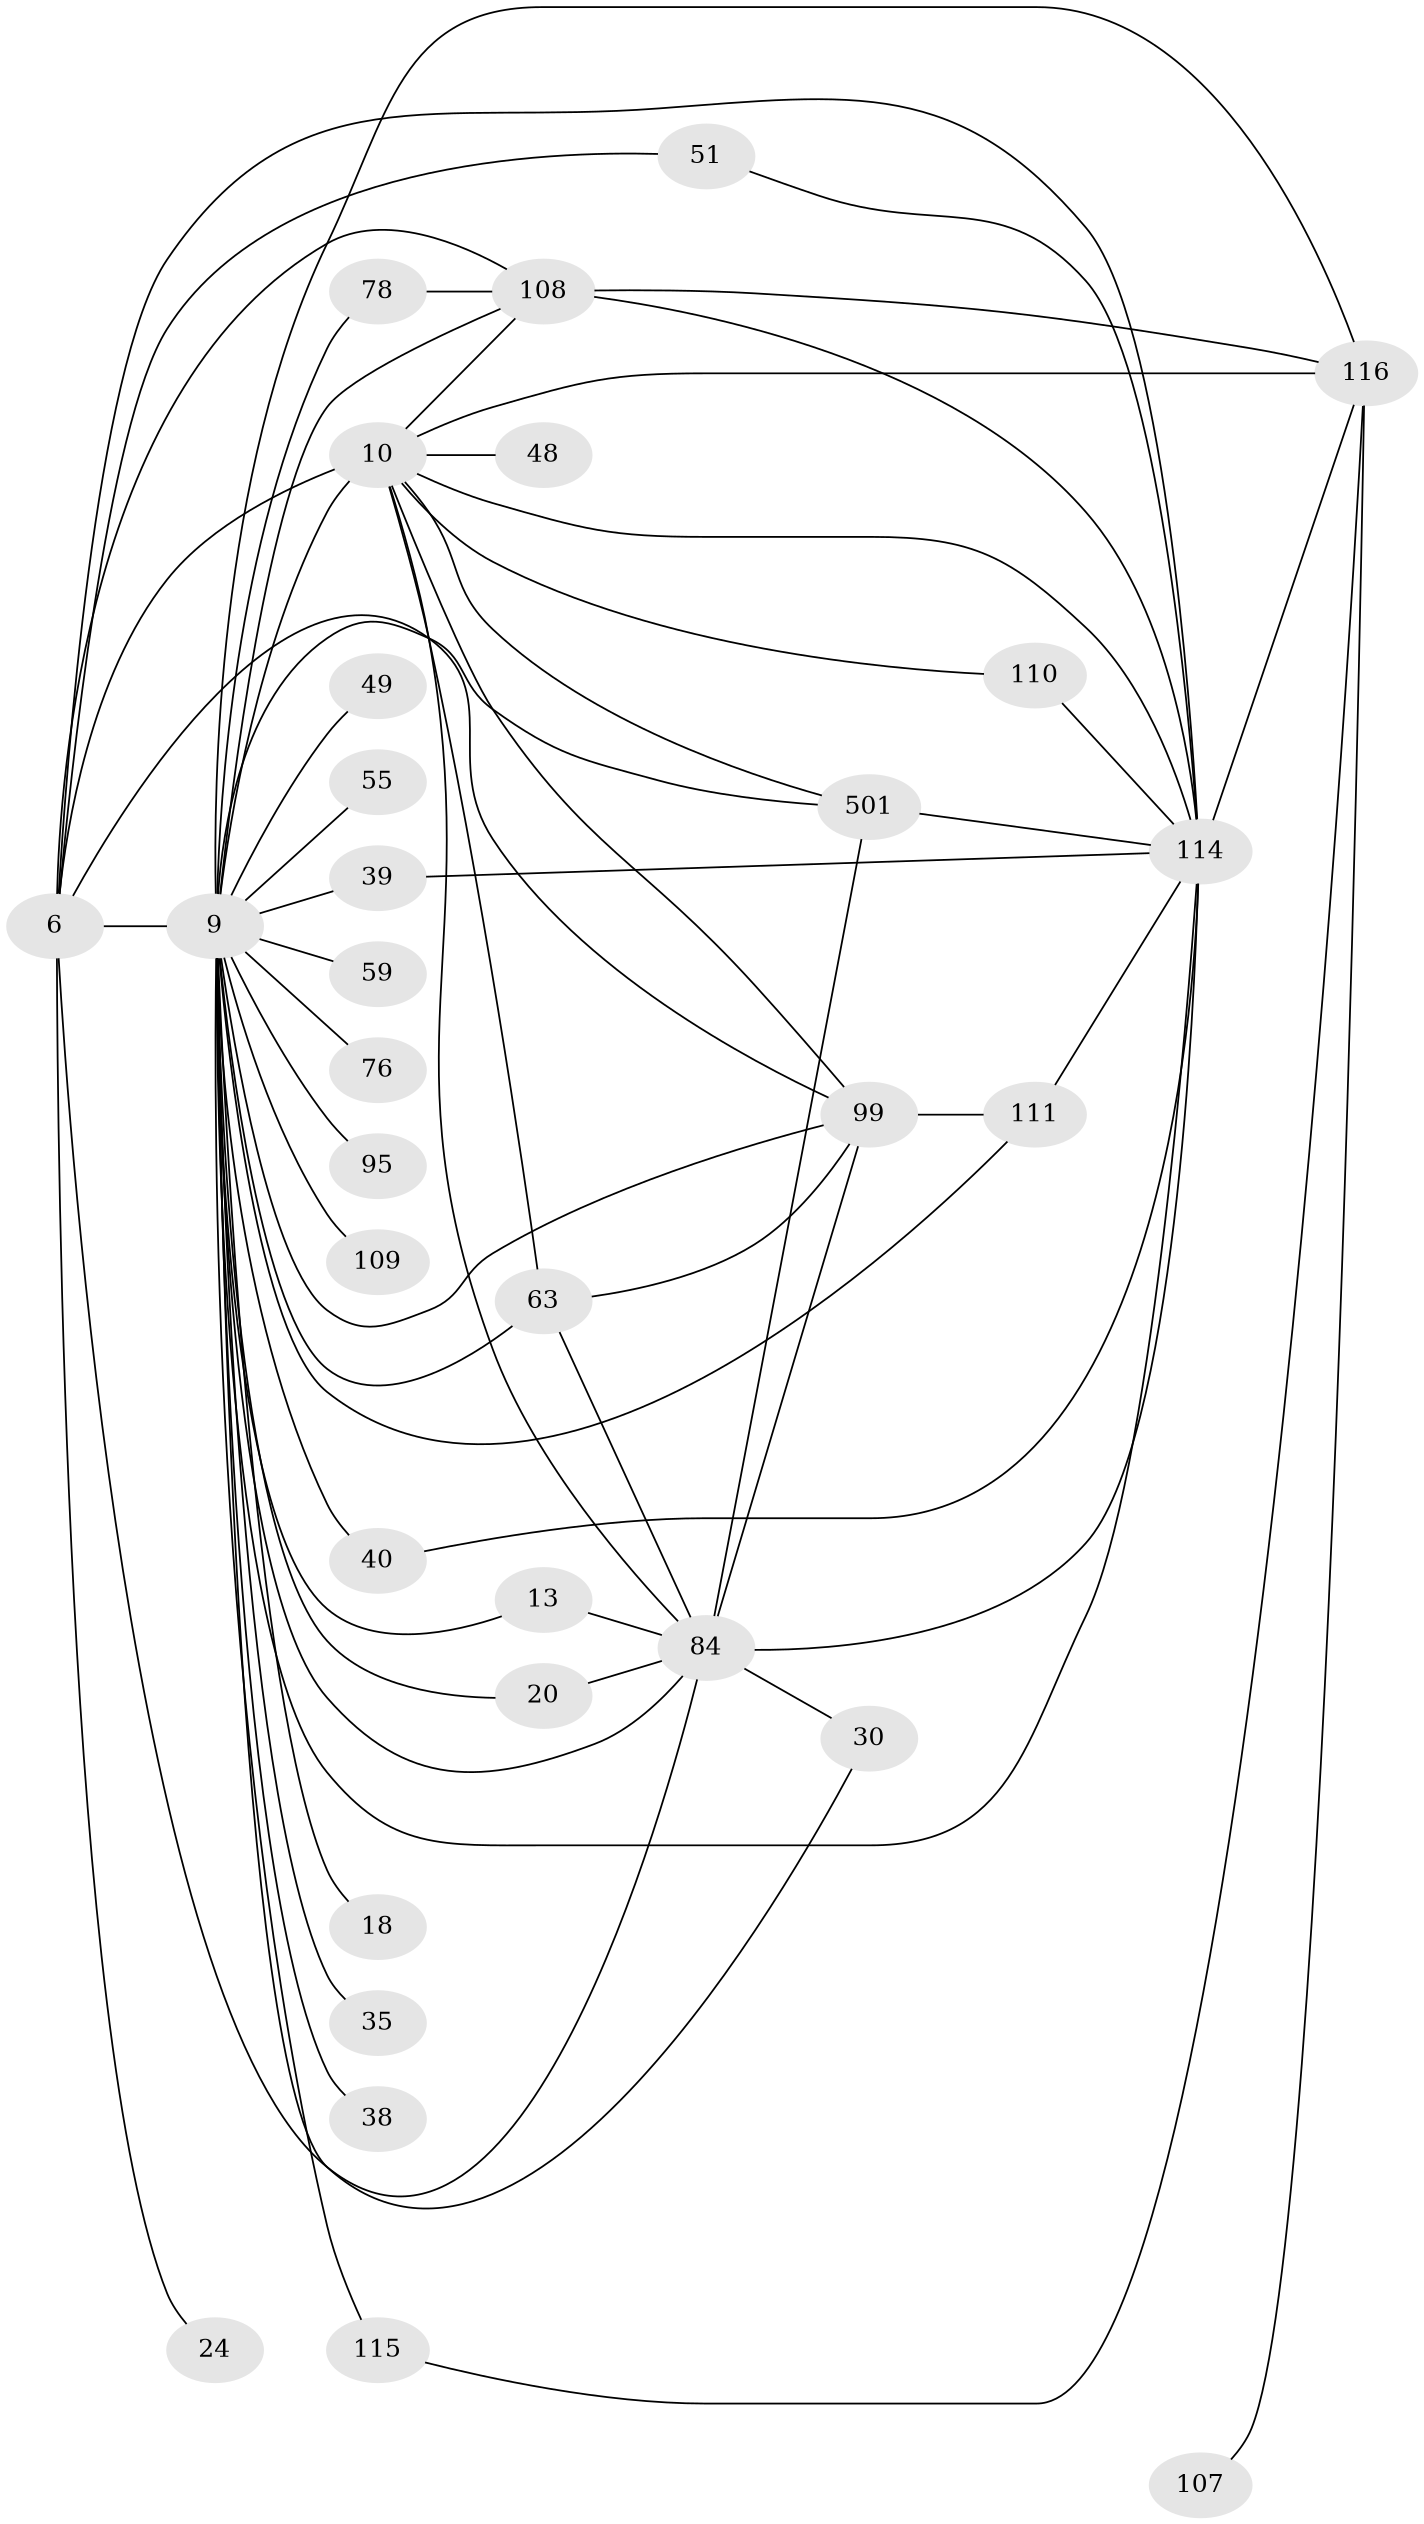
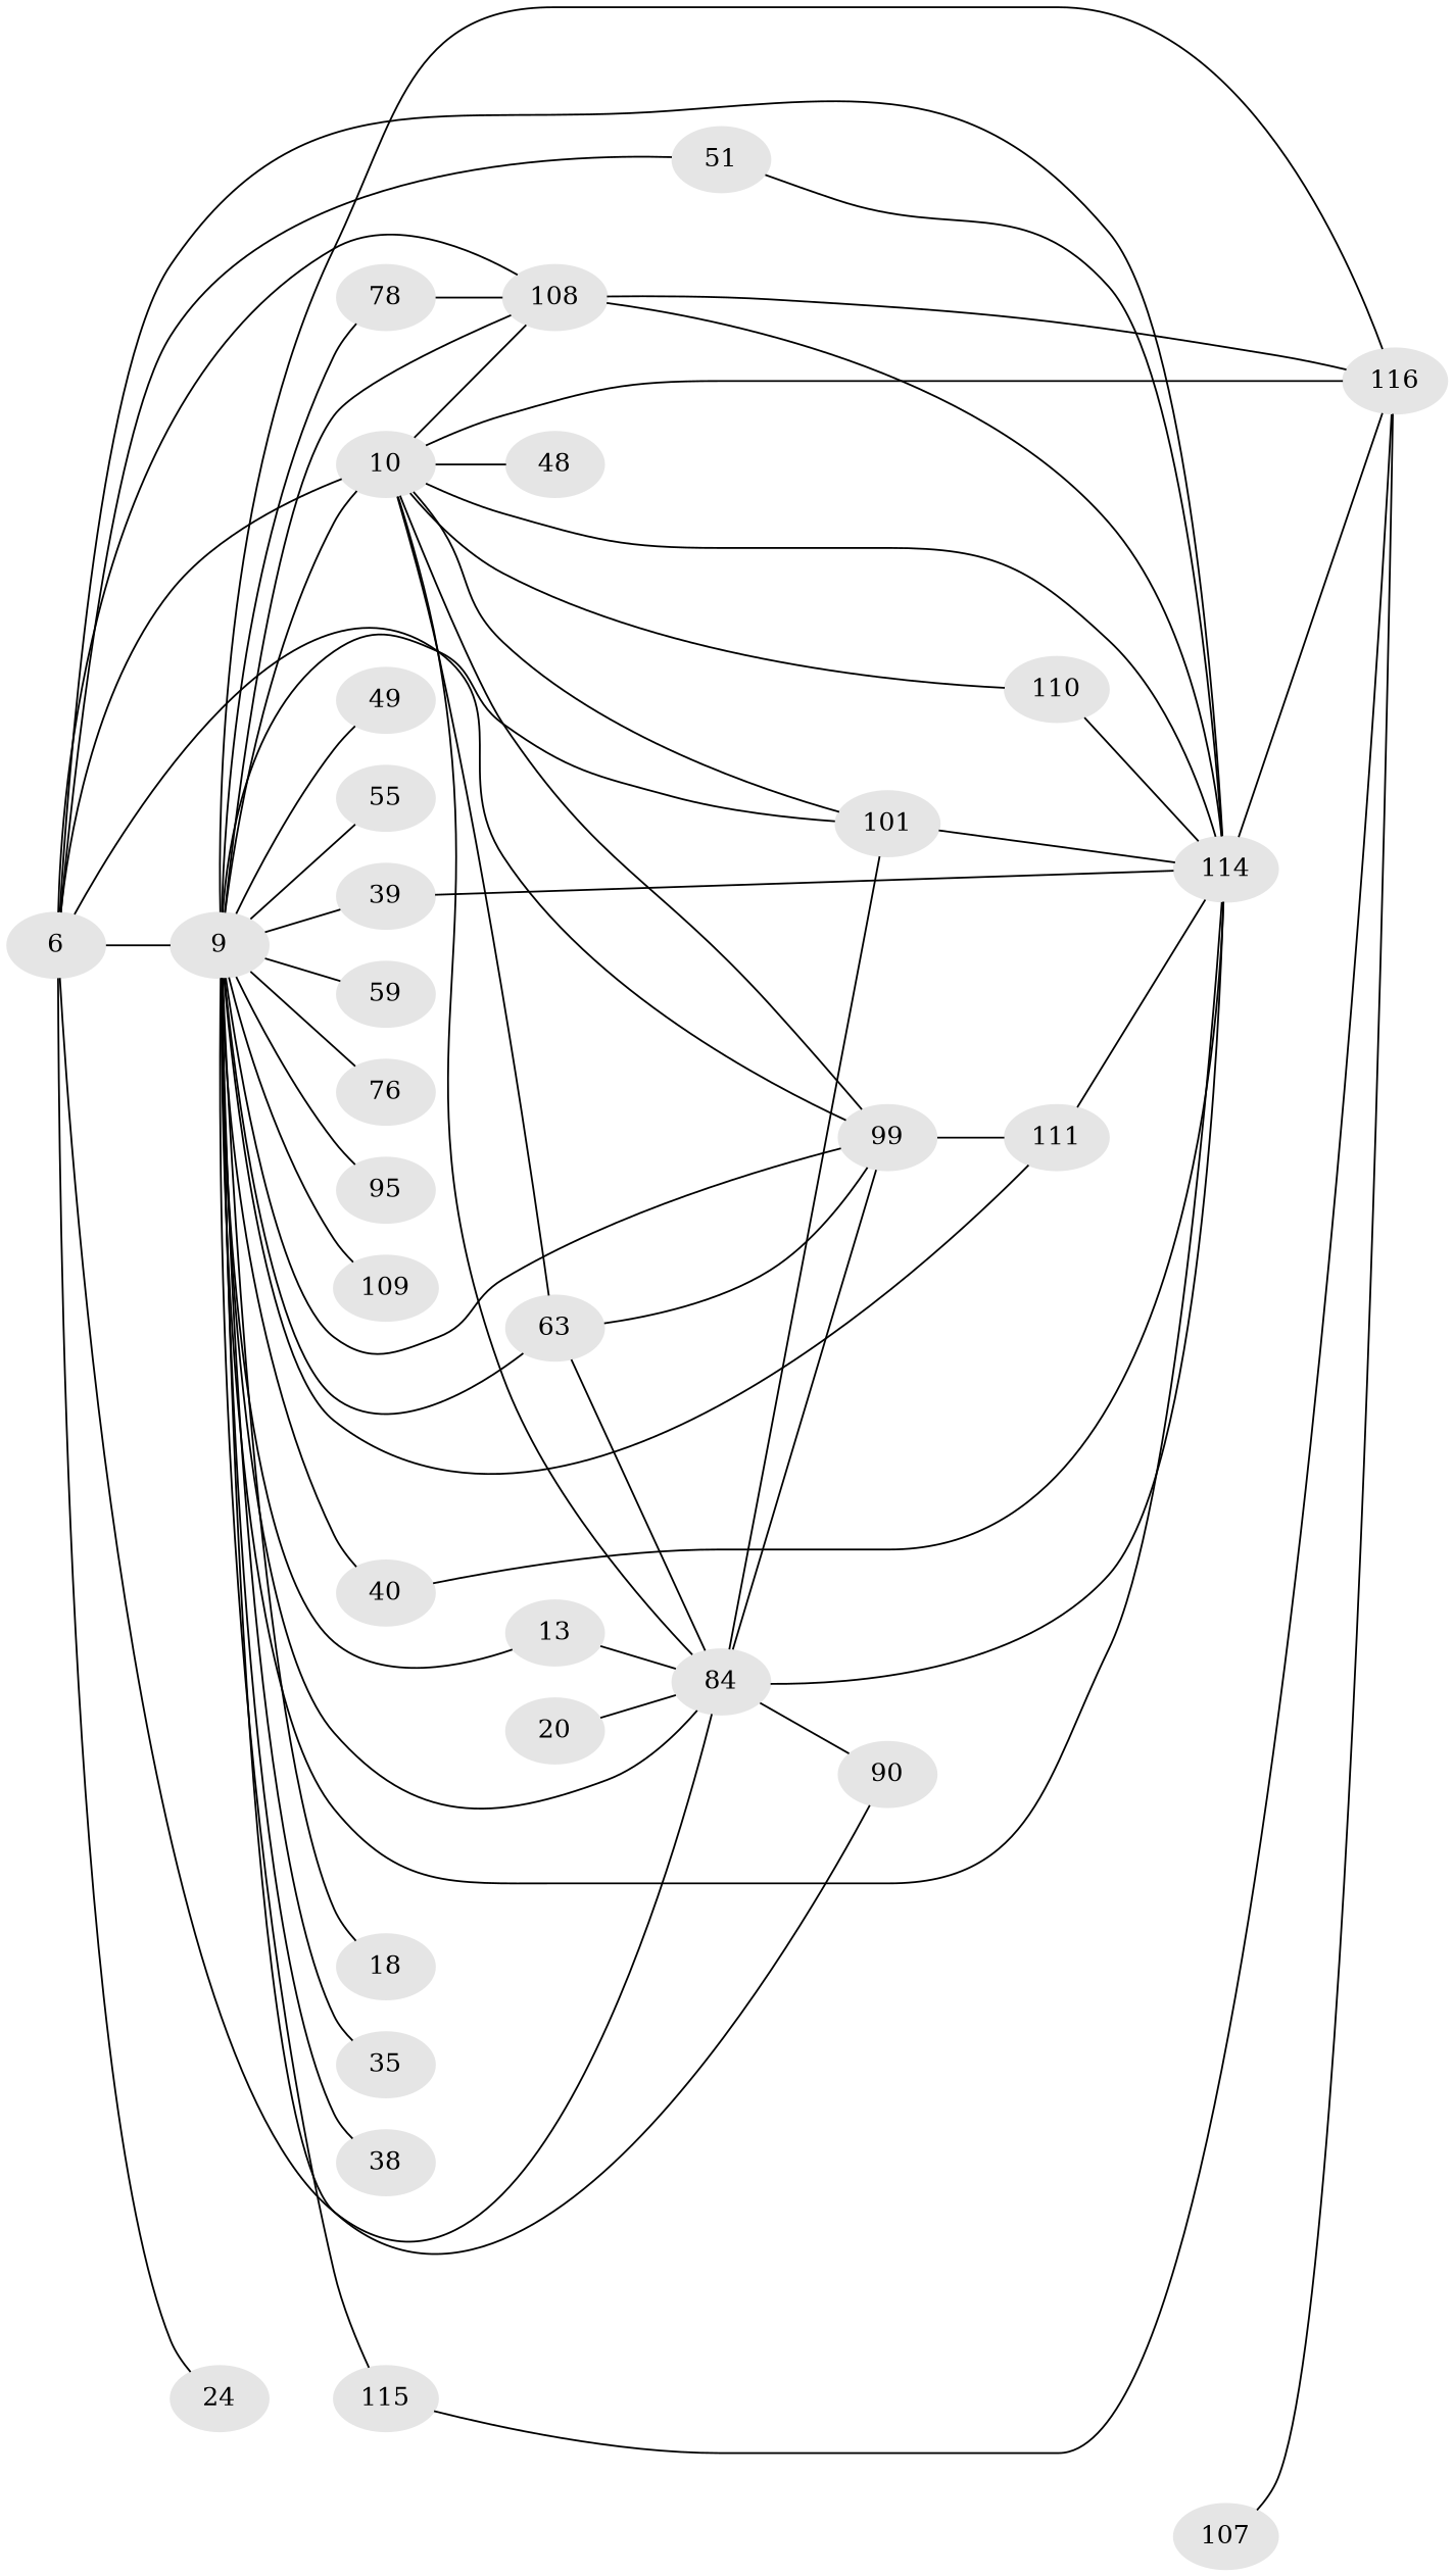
  graph {
    rankdir=LR
    node [color=gray90 style=filled]
    edge [weight=2]
    6 [super="+3"]
    9 [super="+4+8"]
    10 [super="+2"]
    24
    51
    84 [super="+22+5"]
    99 [super="+25+93+87+83"]
    108 [super="+92+105+54+69"]
    114 [super="+103+85+113"]
    13
    18
    20
    35
    38
    39
    40
    49
    55
    59
    63 [super="+31+33"]
    76
    78 [super="+17"]
-   90 [label=30]
+   90
    95
-   101 [super="+91+94+88" label=501]
+   101 [super="+91+94+88"]
    109
    111 [super="+45"]
    115 [super="+23+43+104"]
    116 [super="+112+98"]
    48
    110
    107
    6 -- 9 [weight=8]
    6 -- 10 [weight=4]
    6 -- 24
    6 -- 51 [weight=""]
    6 -- 84 [weight=5]
    6 -- 99
    6 -- 108
    6 -- 114 [weight=""]
    9 -- 10 [weight=8]
    9 -- 84 [weight=9]
    9 -- 99 [weight=""]
    9 -- 108 [weight=6]
    9 -- 114 [weight=3]
    9 -- 13 [weight=""]
    9 -- 18
-   9 -- 20 [weight=""]
    9 -- 35
    9 -- 38
    9 -- 39
    9 -- 40
    9 -- 49
    9 -- 55
    9 -- 59
    9 -- 63 [weight=""]
    9 -- 76
    9 -- 78
    9 -- 90 [weight=""]
    9 -- 95
    9 -- 101 [weight=8]
    9 -- 109
    9 -- 111 [weight=""]
    9 -- 115 [weight=4]
    9 -- 116 [weight=5]
    10 -- 84 [weight=4]
    10 -- 99 [weight=""]
    10 -- 108 [weight=3]
    10 -- 114 [weight=""]
    10 -- 63
    10 -- 101 [weight=4]
    10 -- 116 [weight=7]
    10 -- 48
    10 -- 110 [weight=""]
    51 -- 114 [weight=""]
    84 -- 99 [weight=""]
    84 -- 114 [weight=7]
    84 -- 90 [weight=""]
    84 -- 101 [weight=""]
    99 -- 111
    108 -- 114 [weight=6]
    108 -- 116 [weight=""]
    114 -- 116
    13 -- 84 [weight=""]
    20 -- 84 [weight=""]
    39 -- 114 [weight=""]
    40 -- 114 [weight=""]
    63 -- 84
    63 -- 99
    78 -- 108 [weight=""]
    101 -- 114
    111 -- 114
    115 -- 116 [weight=""]
    110 -- 114 [weight=""]
    107 -- 116
  }
